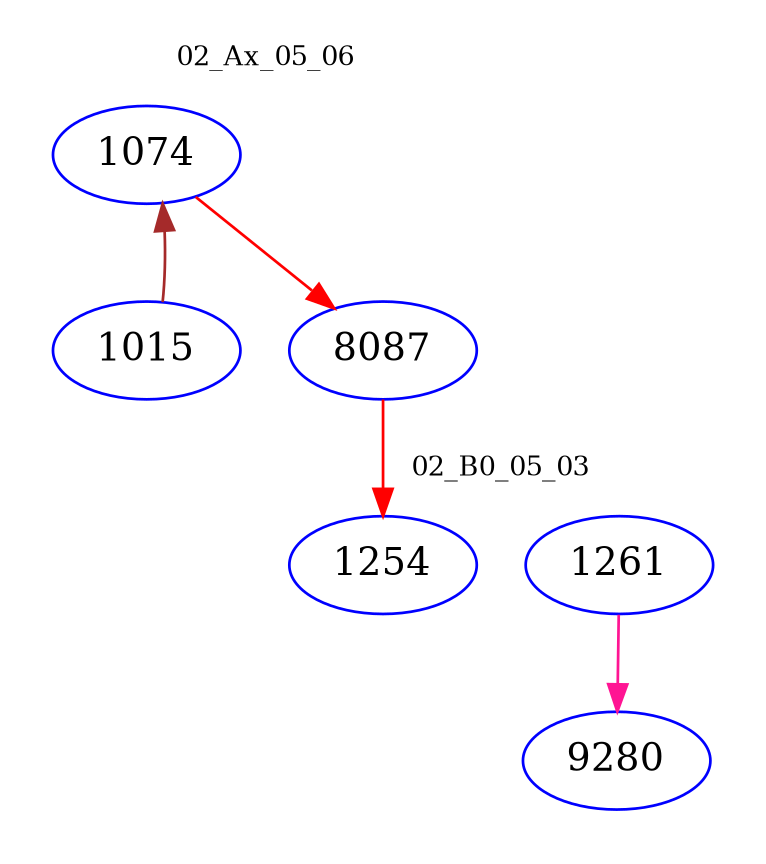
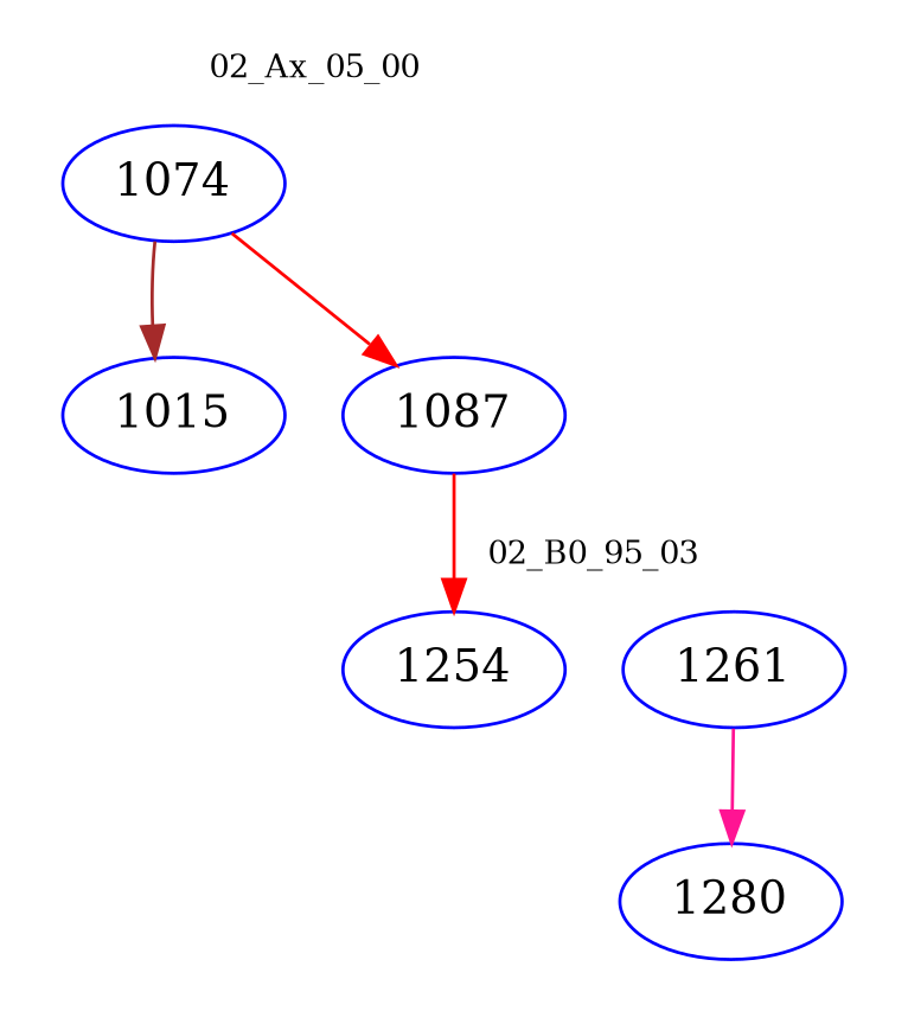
  digraph {
    node [color=blue]
    edge [color=red]
    n1 [label=1074]
    n2 [label=1015]
-   n3 [label=8087]
+   n3 [label=1087]
    n4 [label=1261]
    n5 [label=1254]
-   n6 [label=9280]
+   n6 [label=1280]
    subgraph cluster_1 {
      color=white
      fontsize=10
-     label="02_Ax_05_06"
+     label="02_Ax_05_00"
      n1
      n2
      n3
    }
    subgraph cluster_2 {
      color=white
      fontsize=10
-     label="02_B0_05_03"
+     label="02_B0_95_03"
      n4
      n5
      n6
    }
-   n2 -> n1 [color=brown]
+   n1 -> n2 [color=brown]
    n1 -> n3
    n3 -> n5
    n4 -> n6 [color=deeppink]
  }
